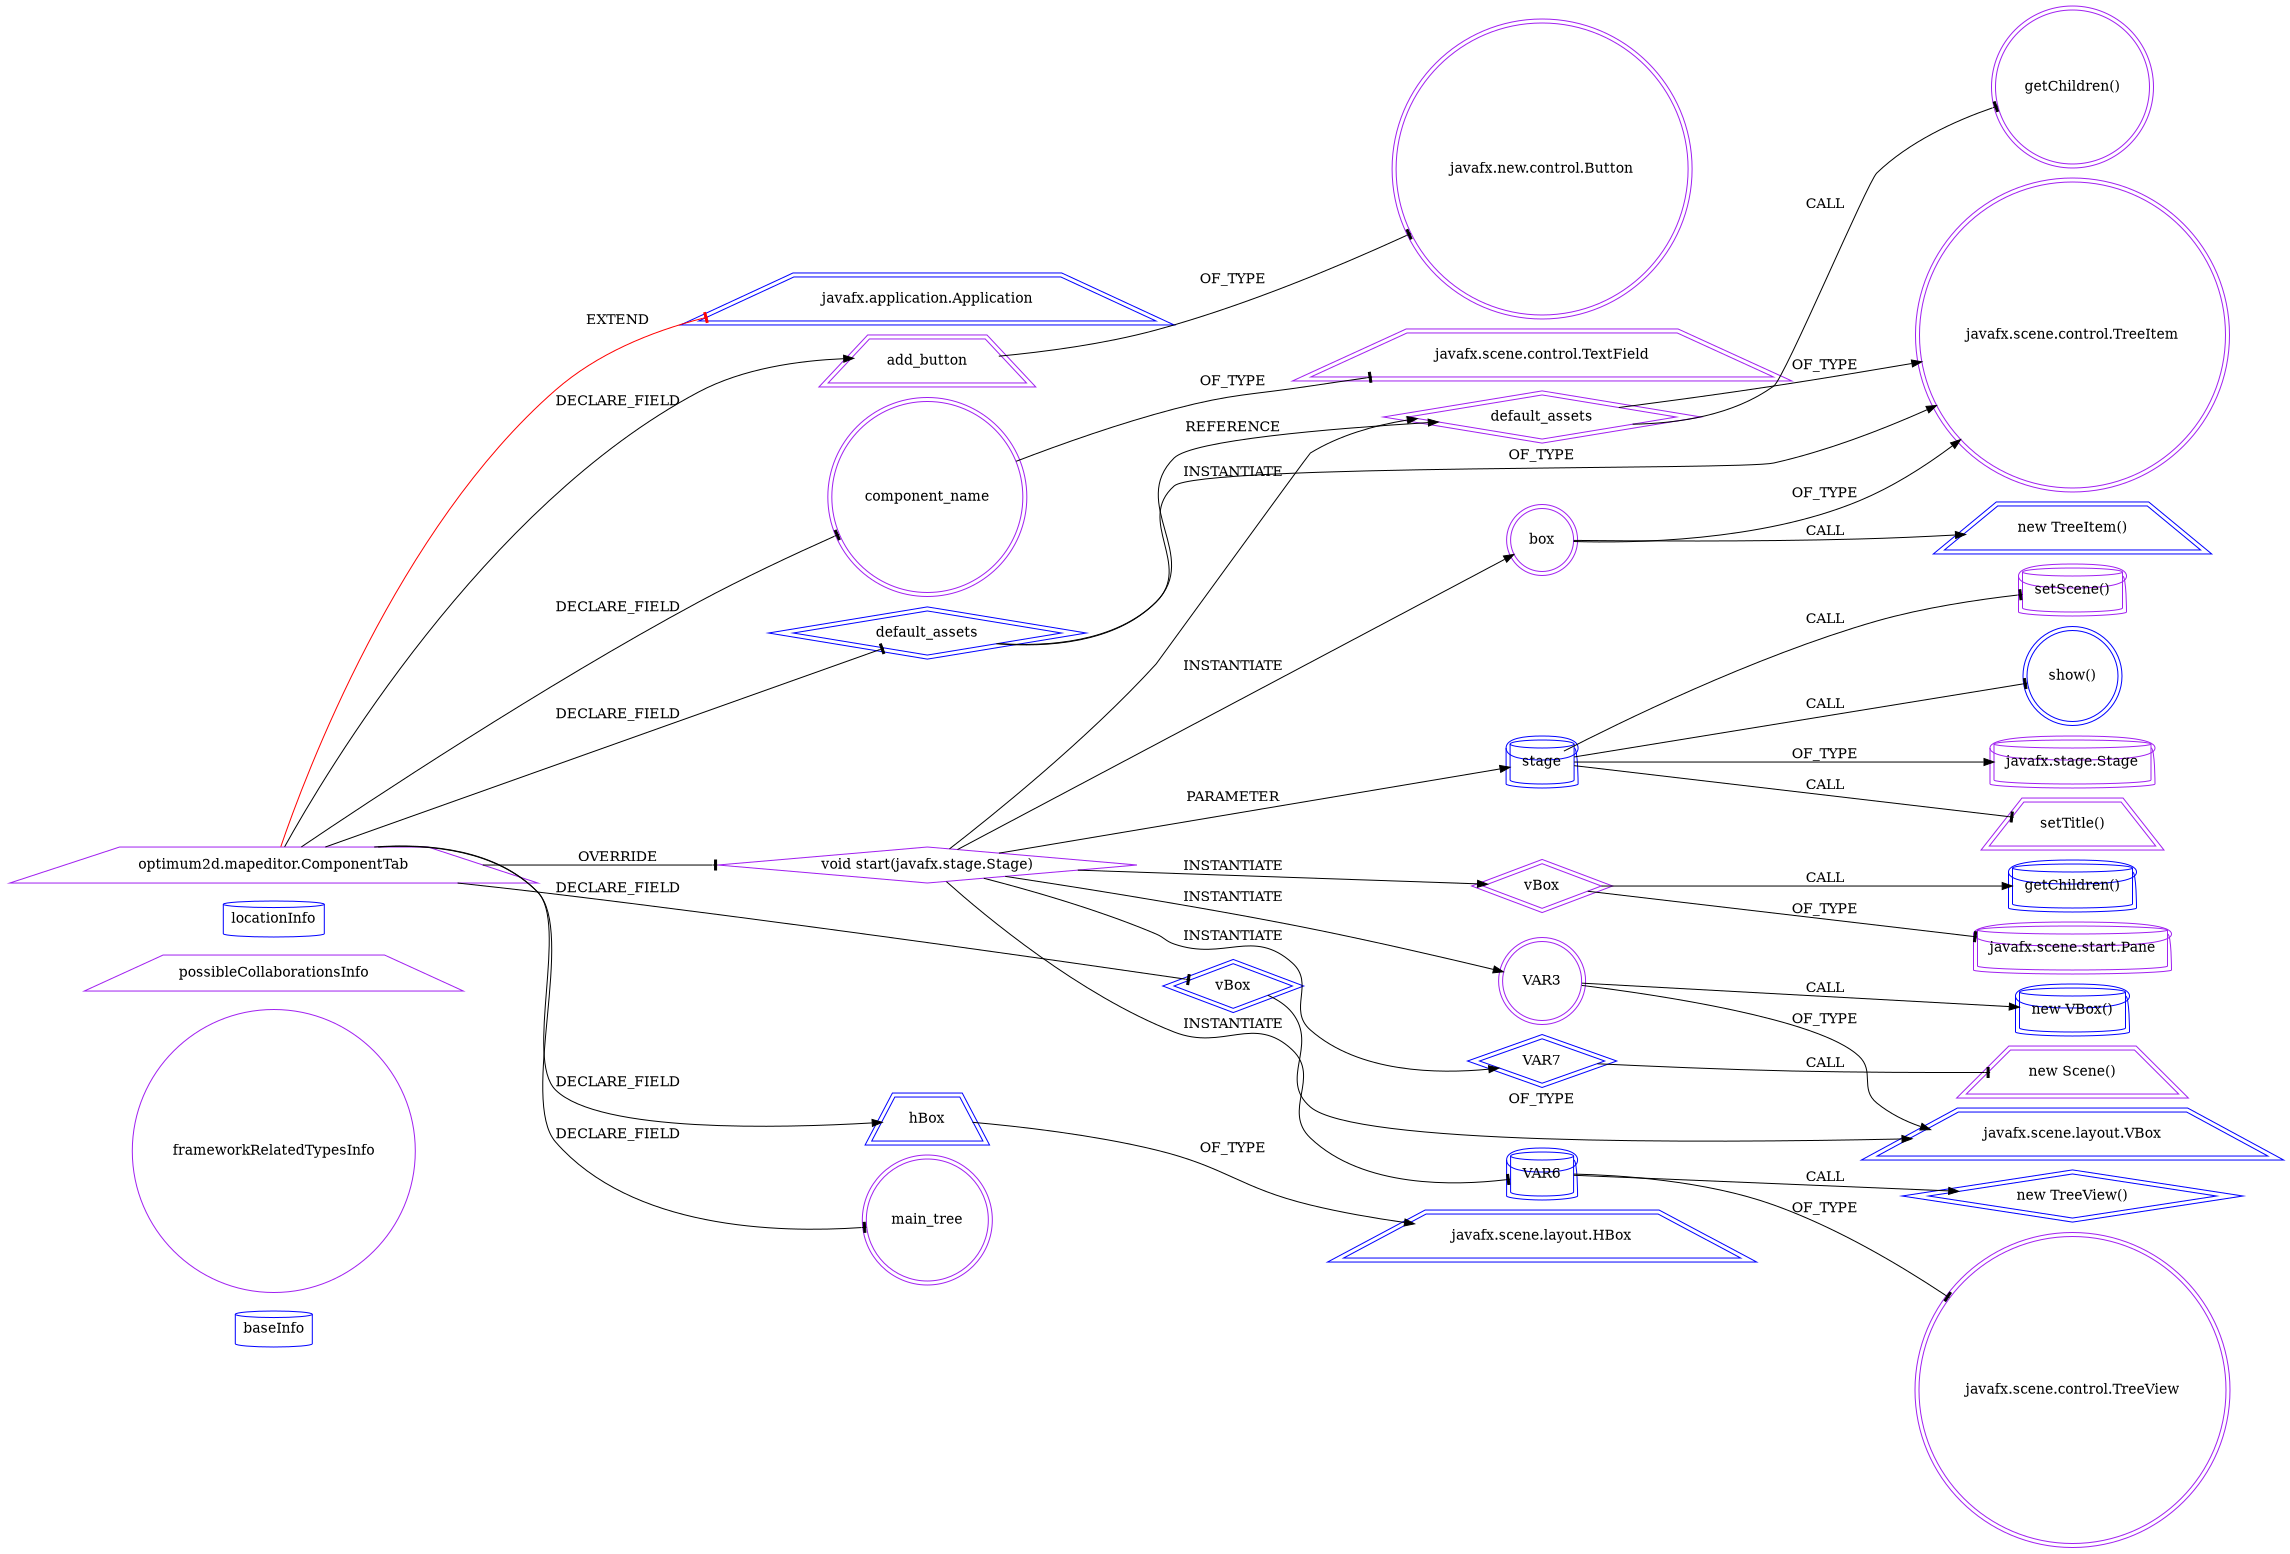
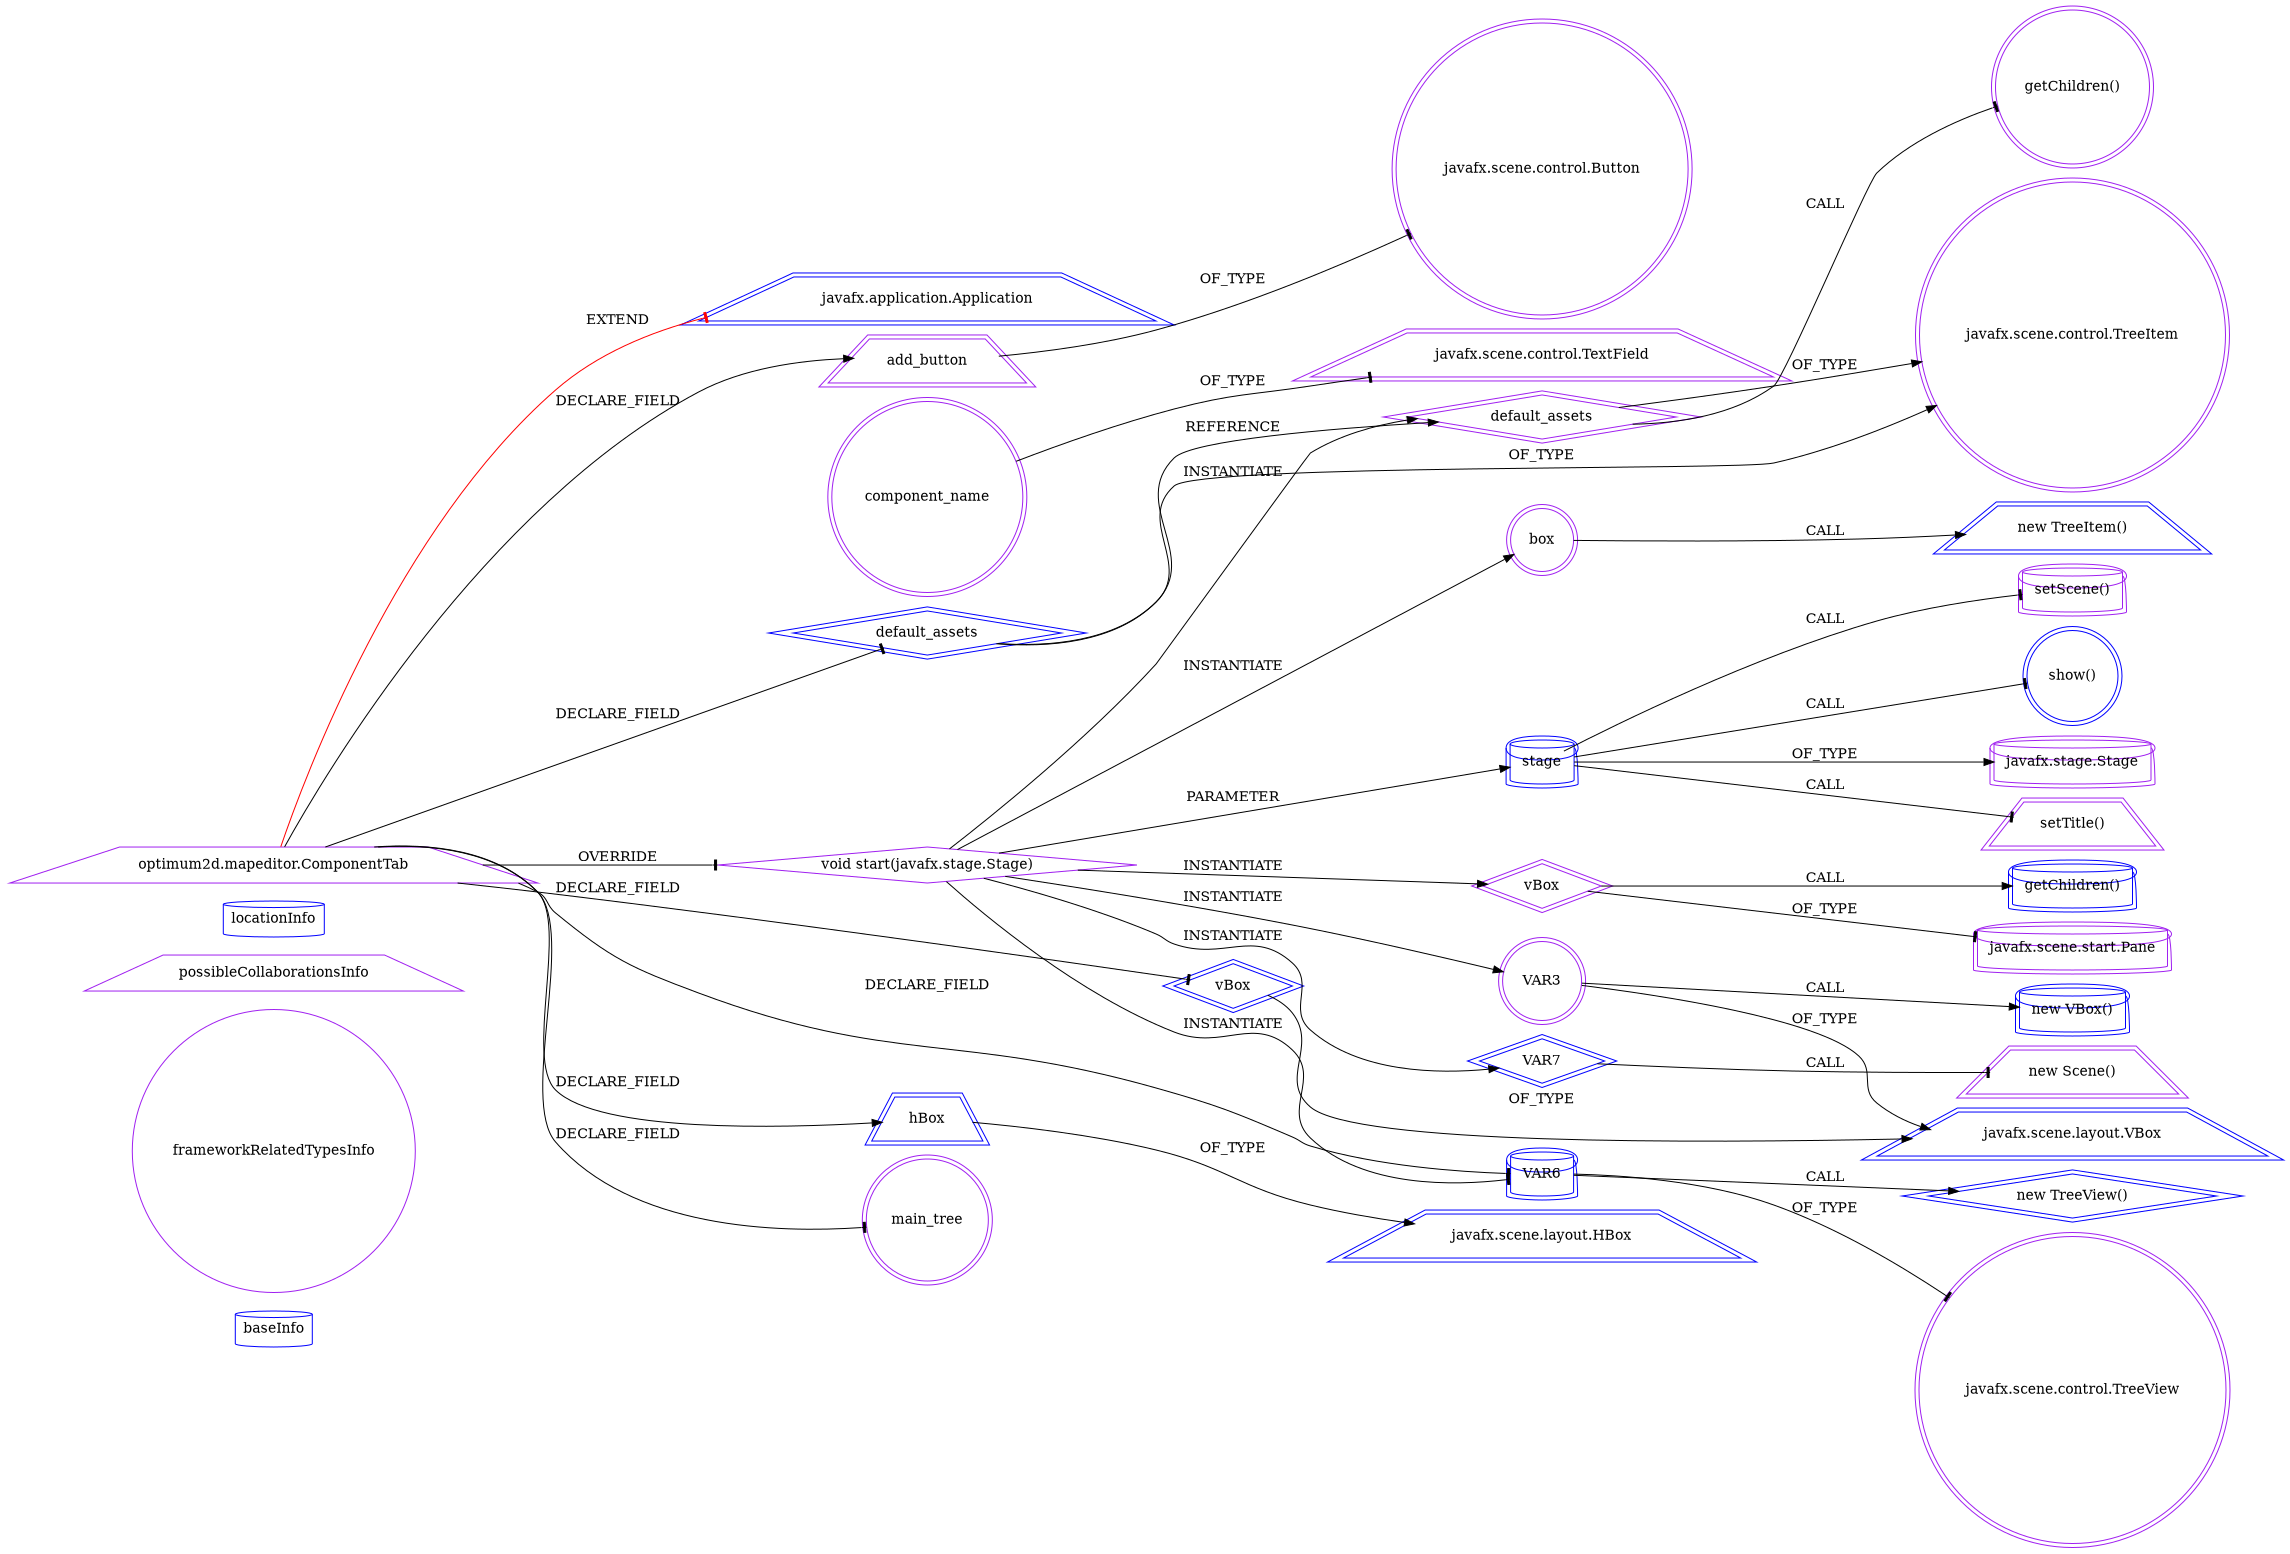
  digraph {
    rankdir=LR
    node [color=purple shape=trapezium isFrameworkType=true vertexType=FRAMEWORK_CLASS_TYPE peripheries=2]
    edge [arrowhead=normal]
    baseInfo [category=extension_graph color=blue graphId=169 isAnonymous=false possibleRelation=false shape=cylinder isFrameworkType="" vertexType="" peripheries=""]
    frameworkRelatedTypesInfo [0="javafx.application.Application" shape=circle isFrameworkType="" vertexType="" peripheries=""]
    possibleCollaborationsInfo [isFrameworkType="" vertexType="" peripheries=""]
    locationInfo [color=blue contextSignature=ComponentTab filePath="/Bim3264-Optimum2DEngine/Optimum2DEngine-master/src/optimum2d/mapeditor/ComponentTab.java" graphId=169 projectName="Bim3264-Optimum2DEngine" shape=cylinder isFrameworkType="" vertexType="" peripheries=""]
    n5 [isFrameworkType=false label="optimum2d.mapeditor.ComponentTab" vertexType=ROOT_CLIENT_CLASS_DECLARATION peripheries=""]
    n6 [color=blue label="javafx.application.Application"]
    n7 [label=add_button vertexType=FIELD_DECLARATION]
    n8 [label=component_name shape=circle vertexType=FIELD_DECLARATION]
    n9 [color=blue label=default_assets shape=diamond vertexType=FIELD_DECLARATION]
    n10 [color=blue label=hBox vertexType=FIELD_DECLARATION]
    n11 [label=main_tree shape=circle vertexType=FIELD_DECLARATION]
    n12 [color=blue label=vBox shape=diamond vertexType=FIELD_DECLARATION]
    n13 [isFrameworkType=false label="void start(javafx.stage.Stage)" shape=diamond vertexType=OVERRIDING_METHOD_DECLARATION peripheries=""]
-   n14 [label="javafx.new.control.Button" shape=circle]
+   n14 [label="javafx.scene.control.Button" shape=circle]
    n15 [label="javafx.scene.control.TextField"]
    n16 [label="javafx.scene.control.TreeItem" shape=circle]
    n17 [label=default_assets shape=diamond vertexType=VARIABLE_EXPRESION]
    n18 [color=blue label="javafx.scene.layout.HBox"]
    n19 [color=blue label="javafx.scene.layout.VBox"]
    n20 [color=blue label=stage shape=cylinder vertexType=PARAMETER_DECLARATION]
    n21 [label=box shape=circle vertexType=VARIABLE_EXPRESION]
    n22 [color=blue label=VAR6 shape=cylinder vertexType=VARIABLE_EXPRESION]
    n23 [label=VAR3 shape=circle vertexType=VARIABLE_EXPRESION]
    n24 [label=vBox shape=diamond vertexType=VARIABLE_EXPRESION]
    n25 [color=blue label=VAR7 shape=diamond vertexType=VARIABLE_EXPRESION]
    n26 [label="getChildren()" shape=circle vertexType=INSIDE_CALL]
    n27 [label="javafx.scene.control.TreeView" shape=circle]
    n28 [label="javafx.stage.Stage" shape=cylinder]
    n29 [label="setTitle()" vertexType=INSIDE_CALL]
    n30 [label="setScene()" shape=cylinder vertexType=INSIDE_CALL]
    n31 [color=blue label="show()" shape=circle vertexType=INSIDE_CALL]
    n32 [color=blue label="new TreeItem()" vertexType=CONSTRUCTOR_CALL]
    n33 [color=blue label="new TreeView()" shape=diamond vertexType=CONSTRUCTOR_CALL]
    n34 [color=blue label="new VBox()" shape=cylinder vertexType=CONSTRUCTOR_CALL]
    n35 [label="javafx.scene.start.Pane" shape=cylinder]
    n36 [color=blue label="getChildren()" shape=cylinder vertexType=INSIDE_CALL]
    n37 [label="new Scene()" vertexType=CONSTRUCTOR_CALL]
    n5 -> n6 [arrowhead=tee color=red label=EXTEND]
    n5 -> n7 [label=DECLARE_FIELD]
-   n5 -> n8 [arrowhead=tee label=DECLARE_FIELD]
+   n5 -> n22 [arrowhead=tee label=DECLARE_FIELD]
    n5 -> n9 [arrowhead=tee label=DECLARE_FIELD]
    n5 -> n10 [label=DECLARE_FIELD]
    n5 -> n11 [arrowhead=tee label=DECLARE_FIELD]
    n5 -> n12 [arrowhead=tee label=DECLARE_FIELD]
    n5 -> n13 [arrowhead=tee label=OVERRIDE]
    n7 -> n14 [arrowhead=tee label=OF_TYPE]
    n8 -> n15 [arrowhead=tee label=OF_TYPE]
    n9 -> n16 [label=OF_TYPE]
    n9 -> n17 [label=REFERENCE]
    n10 -> n18 [label=OF_TYPE]
    n12 -> n19 [label=OF_TYPE]
    n13 -> n17 [label=INSTANTIATE]
    n13 -> n20 [label=PARAMETER]
    n13 -> n21 [label=INSTANTIATE]
    n13 -> n22 [arrowhead=tee label=INSTANTIATE]
    n13 -> n23 [label=INSTANTIATE]
    n13 -> n24 [label=INSTANTIATE]
    n13 -> n25 [label=INSTANTIATE]
    n17 -> n16 [label=OF_TYPE]
    n17 -> n26 [arrowhead=tee label=CALL]
    n20 -> n28 [label=OF_TYPE]
    n20 -> n29 [arrowhead=tee label=CALL]
    n20 -> n30 [arrowhead=tee label=CALL]
    n20 -> n31 [arrowhead=tee label=CALL]
-   n21 -> n16 [label=OF_TYPE]
    n21 -> n32 [label=CALL]
    n22 -> n27 [arrowhead=tee label=OF_TYPE]
    n22 -> n33 [label=CALL]
    n23 -> n19 [label=OF_TYPE]
    n23 -> n34 [label=CALL]
    n24 -> n35 [arrowhead=tee label=OF_TYPE]
    n24 -> n36 [label=CALL]
    n25 -> n37 [arrowhead=tee label=CALL]
  }
